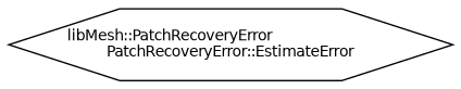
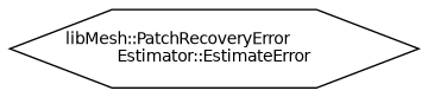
  digraph {
    rankdir=LR
-   n1 [color=black fillcolor=white fontname=Helvetica fontsize=10 height=0.2 label="libMesh::PatchRecoveryError\lPatchRecoveryError::EstimateError" shape=hexagon style=filled width=0.4]
+   n1 [color=black fillcolor=white fontname=Helvetica fontsize=10 height=0.2 label="libMesh::PatchRecoveryError\lEstimator::EstimateError" shape=hexagon style=filled width=0.4]
  }
